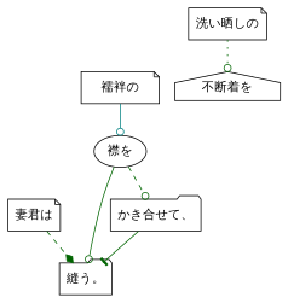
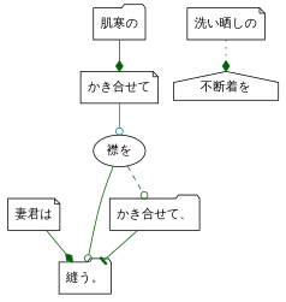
  digraph {
    fontname=Montserrat
    node [fontname=Montserrat shape=note]
    edge [arrowhead=odot color=darkgreen fontname=Montserrat style=solid]
    n1 [label="妻君は"]
    n2 [label="縫う。" shape=folder]
-   n4 [label="襦袢の"]
+   n3 [label="肌寒の" shape=folder]
+   n4 [label="かき合せて"]
    n5 [label="襟を" shape=ellipse]
    n6 [label="かき合せて、" shape=folder]
    n7 [label="洗い晒しの"]
    n8 [label="不断着を" shape=house]
-   n1 -> n2 [arrowhead=diamond style=dashed]
+   n1 -> n2 [arrowhead=diamond]
+   n3 -> n4 [arrowhead=diamond]
    n4 -> n5 [color=teal]
    n5 -> n2
    n5 -> n6 [style=dashed]
    n6 -> n2 [arrowhead=tee]
-   n7 -> n8 [style=dotted]
+   n7 -> n8 [arrowhead=diamond style=dotted]
  }
